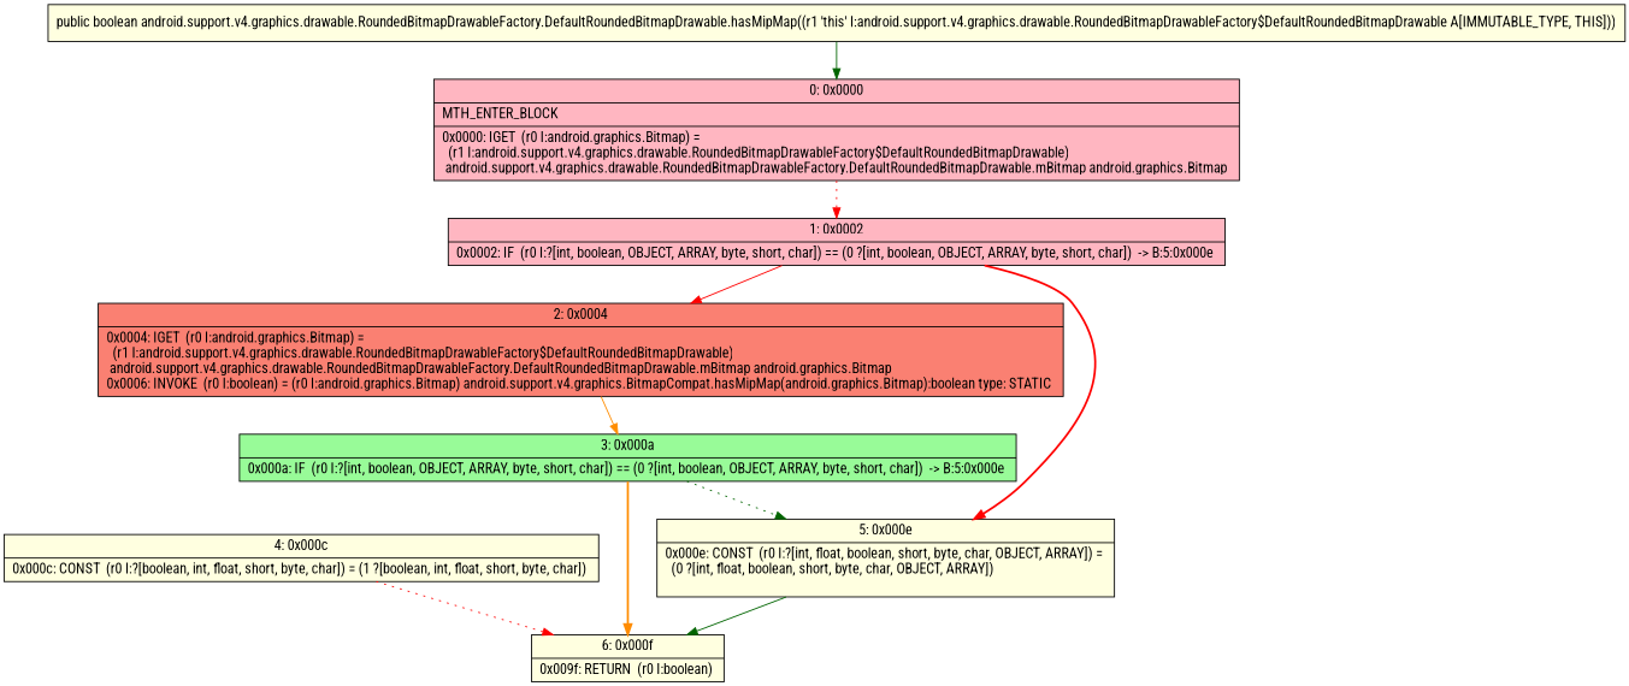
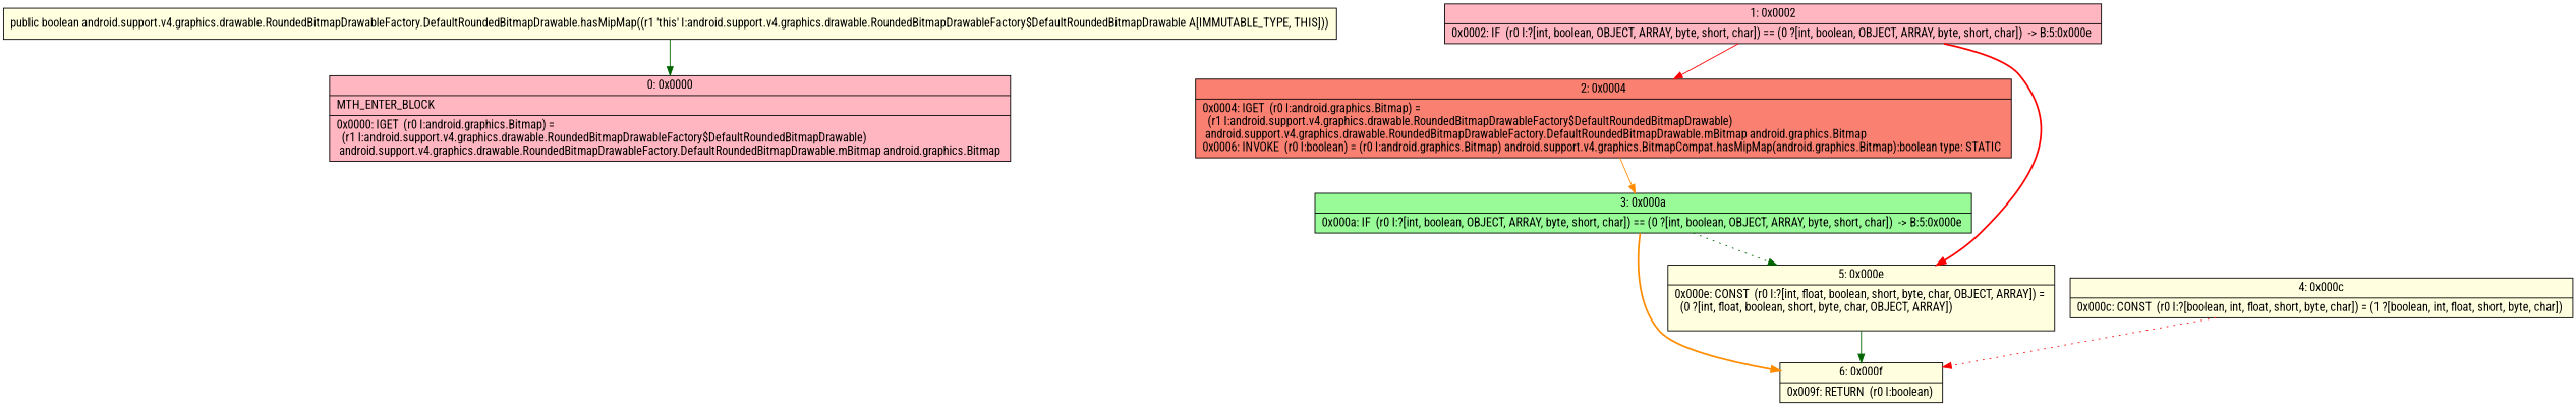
  digraph {
    fontname="Roboto Condensed"
    node [fillcolor=lightyellow fontname="Roboto Condensed" shape=record style=filled]
    edge [color=red fontname="Roboto Condensed" style=solid]
    n1 [fillcolor=lightpink label="{0\:\ 0x0000|MTH_ENTER_BLOCK\l|0x0000: IGET  (r0 I:android.graphics.Bitmap) = \l  (r1 I:android.support.v4.graphics.drawable.RoundedBitmapDrawableFactory$DefaultRoundedBitmapDrawable)\l android.support.v4.graphics.drawable.RoundedBitmapDrawableFactory.DefaultRoundedBitmapDrawable.mBitmap android.graphics.Bitmap \l}"]
    n2 [fillcolor=lightpink label="{1\:\ 0x0002|0x0002: IF  (r0 I:?[int, boolean, OBJECT, ARRAY, byte, short, char]) == (0 ?[int, boolean, OBJECT, ARRAY, byte, short, char])  \-\> B:5:0x000e \l}"]
    n3 [fillcolor=salmon label="{2\:\ 0x0004|0x0004: IGET  (r0 I:android.graphics.Bitmap) = \l  (r1 I:android.support.v4.graphics.drawable.RoundedBitmapDrawableFactory$DefaultRoundedBitmapDrawable)\l android.support.v4.graphics.drawable.RoundedBitmapDrawableFactory.DefaultRoundedBitmapDrawable.mBitmap android.graphics.Bitmap \l0x0006: INVOKE  (r0 I:boolean) = (r0 I:android.graphics.Bitmap) android.support.v4.graphics.BitmapCompat.hasMipMap(android.graphics.Bitmap):boolean type: STATIC \l}"]
    n4 [label="{5\:\ 0x000e|0x000e: CONST  (r0 I:?[int, float, boolean, short, byte, char, OBJECT, ARRAY]) = \l  (0 ?[int, float, boolean, short, byte, char, OBJECT, ARRAY])\l \l}"]
    n5 [fillcolor=palegreen label="{3\:\ 0x000a|0x000a: IF  (r0 I:?[int, boolean, OBJECT, ARRAY, byte, short, char]) == (0 ?[int, boolean, OBJECT, ARRAY, byte, short, char])  \-\> B:5:0x000e \l}"]
    n6 [label="{6\:\ 0x000f|0x009f: RETURN  (r0 I:boolean) \l}"]
    n7 [label="{4\:\ 0x000c|0x000c: CONST  (r0 I:?[boolean, int, float, short, byte, char]) = (1 ?[boolean, int, float, short, byte, char]) \l}"]
    n8 [label="{public boolean android.support.v4.graphics.drawable.RoundedBitmapDrawableFactory.DefaultRoundedBitmapDrawable.hasMipMap((r1 'this' I:android.support.v4.graphics.drawable.RoundedBitmapDrawableFactory$DefaultRoundedBitmapDrawable A[IMMUTABLE_TYPE, THIS])) }"]
-   n1 -> n2 [style=dotted]
    n2 -> n3
    n2 -> n4 [style=bold]
    n3 -> n5 [color=darkorange]
    n4 -> n6 [color=darkgreen]
    n5 -> n4 [color=darkgreen style=dotted]
    n5 -> n6 [color=darkorange style=bold]
    n7 -> n6 [style=dotted]
    n8 -> n1 [color=darkgreen]
  }
